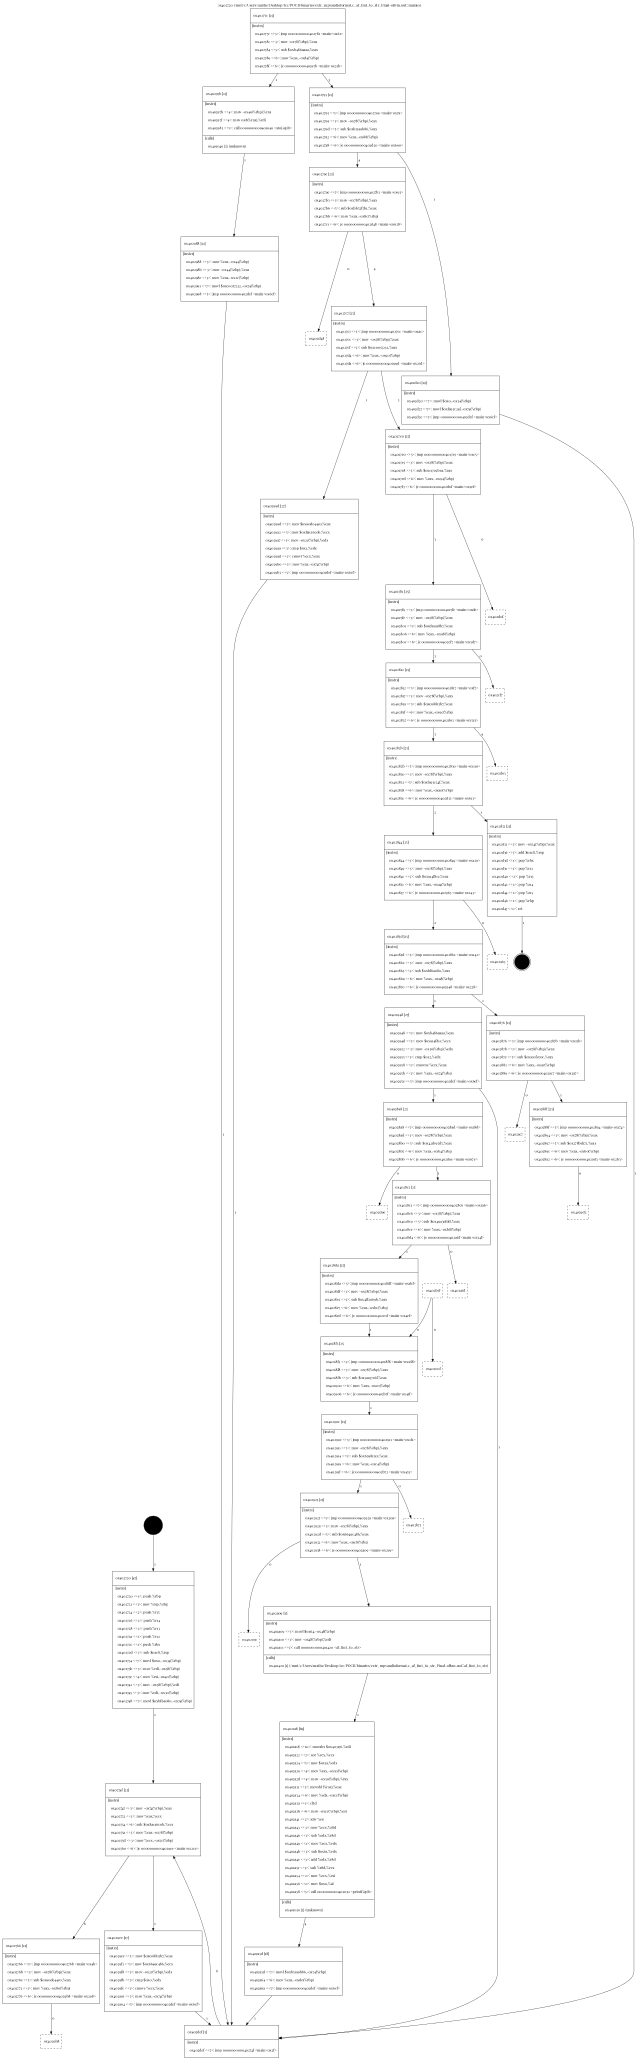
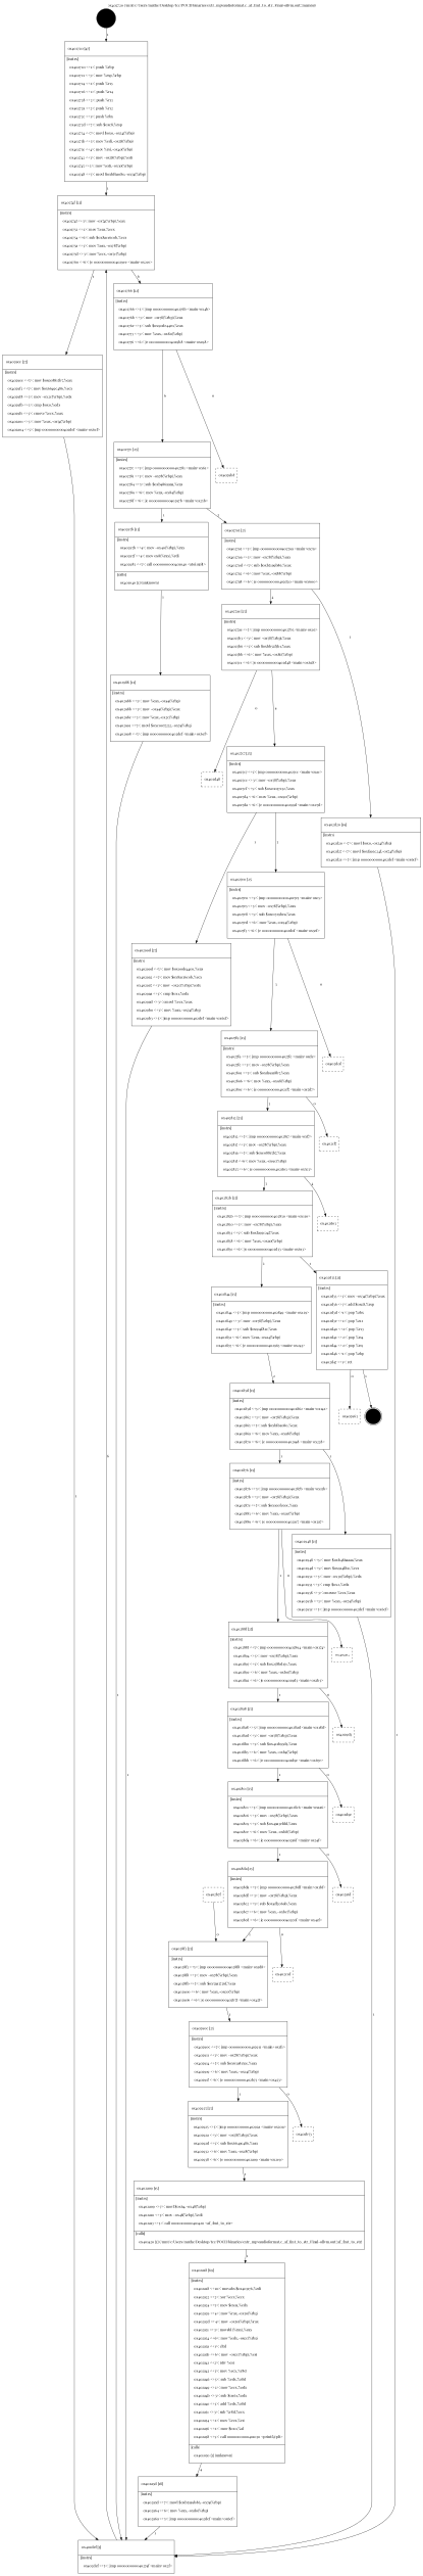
  digraph {
    fontname="Playfair Display"
    label="0x402720 (/mnt/c/Users/mathe/Desktop/tcc/POCII/binaries/extr_mpvaudioformat.c_af_fmt_to_str_Final-ollvm.out::main(0))"
    labelloc=t
    node [fontname="Playfair Display" shape=record]
    edge [fontname="Playfair Display"]
    Entry [fillcolor=black height=0.3 shape=circle style=filled width=0.3]
    n2 [label="{\n     0x402720 [47]\l\n     | [instrs]\l\n     &nbsp;&nbsp;0x402720 \<+1\>: push %rbp\l\n     &nbsp;&nbsp;0x402721 \<+3\>: mov %rsp,%rbp\l\n     &nbsp;&nbsp;0x402724 \<+2\>: push %r15\l\n     &nbsp;&nbsp;0x402726 \<+2\>: push %r14\l\n     &nbsp;&nbsp;0x402728 \<+2\>: push %r13\l\n     &nbsp;&nbsp;0x40272a \<+2\>: push %r12\l\n     &nbsp;&nbsp;0x40272c \<+1\>: push %rbx\l\n     &nbsp;&nbsp;0x40272d \<+7\>: sub $0xc8,%rsp\l\n     &nbsp;&nbsp;0x402734 \<+7\>: movl $0x0,-0x34(%rbp)\l\n     &nbsp;&nbsp;0x40273b \<+3\>: mov %edi,-0x38(%rbp)\l\n     &nbsp;&nbsp;0x40273e \<+4\>: mov %rsi,-0x40(%rbp)\l\n     &nbsp;&nbsp;0x402742 \<+3\>: mov -0x38(%rbp),%edi\l\n     &nbsp;&nbsp;0x402745 \<+3\>: mov %edi,-0x30(%rbp)\l\n     &nbsp;&nbsp;0x402748 \<+7\>: movl $0xbf6a080,-0x74(%rbp)\l\n  }"]
    n3 [label="{\n     0x40274f [23]\l\n     | [instrs]\l\n     &nbsp;&nbsp;0x40274f \<+3\>: mov -0x74(%rbp),%eax\l\n     &nbsp;&nbsp;0x402752 \<+2\>: mov %eax,%ecx\l\n     &nbsp;&nbsp;0x402754 \<+6\>: sub $0x8ac16c0b,%ecx\l\n     &nbsp;&nbsp;0x40275a \<+3\>: mov %eax,-0x78(%rbp)\l\n     &nbsp;&nbsp;0x40275d \<+3\>: mov %ecx,-0x7c(%rbp)\l\n     &nbsp;&nbsp;0x402760 \<+6\>: je 00000000004029ee \<main+0x2ce\>\l\n  }"]
    n4 [label="{\n     0x4029ee [27]\l\n     | [instrs]\l\n     &nbsp;&nbsp;0x4029ee \<+5\>: mov $0xe08815b7,%eax\l\n     &nbsp;&nbsp;0x4029f3 \<+5\>: mov $0x6649c486,%ecx\l\n     &nbsp;&nbsp;0x4029f8 \<+3\>: mov -0x2c(%rbp),%edx\l\n     &nbsp;&nbsp;0x4029fb \<+3\>: cmp $0x0,%edx\l\n     &nbsp;&nbsp;0x4029fe \<+3\>: cmove %ecx,%eax\l\n     &nbsp;&nbsp;0x402a01 \<+3\>: mov %eax,-0x74(%rbp)\l\n     &nbsp;&nbsp;0x402a04 \<+5\>: jmp 0000000000402def \<main+0x6cf\>\l\n  }"]
    n5 [label="{\n     0x402766 [22]\l\n     | [instrs]\l\n     &nbsp;&nbsp;0x402766 \<+5\>: jmp 000000000040276b \<main+0x4b\>\l\n     &nbsp;&nbsp;0x40276b \<+3\>: mov -0x78(%rbp),%eax\l\n     &nbsp;&nbsp;0x40276e \<+5\>: sub $0x90de44e0,%eax\l\n     &nbsp;&nbsp;0x402773 \<+3\>: mov %eax,-0x80(%rbp)\l\n     &nbsp;&nbsp;0x402776 \<+6\>: je 00000000004029b8 \<main+0x298\>\l\n  }"]
    n6 [label="{\n     0x402def [5]\l\n     | [instrs]\l\n     &nbsp;&nbsp;0x402def \<+5\>: jmp 000000000040274f \<main+0x2f\>\l\n  }"]
    n7 [label="{\n     0x4029b8\l\n  }" style=dashed]
    n8 [label="{\n     0x40277c [25]\l\n     | [instrs]\l\n     &nbsp;&nbsp;0x40277c \<+5\>: jmp 0000000000402781 \<main+0x61\>\l\n     &nbsp;&nbsp;0x402781 \<+3\>: mov -0x78(%rbp),%eax\l\n     &nbsp;&nbsp;0x402784 \<+5\>: sub $0xb486aaaa,%eax\l\n     &nbsp;&nbsp;0x402789 \<+6\>: mov %eax,-0x84(%rbp)\l\n     &nbsp;&nbsp;0x40278f \<+6\>: je 000000000040297b \<main+0x25b\>\l\n  }"]
    n9 [label="{\n     0x40297b [13]\l\n     | [instrs]\l\n     &nbsp;&nbsp;0x40297b \<+4\>: mov -0x40(%rbp),%rax\l\n     &nbsp;&nbsp;0x40297f \<+4\>: mov 0x8(%rax),%rdi\l\n     &nbsp;&nbsp;0x402983 \<+5\>: call 0000000000401040 \<atoi@plt\>\l\n     | [calls]\l\n     &nbsp;&nbsp;0x401040 \{1\} (unknown)\l\n  }"]
    n10 [label="{\n     0x402795 [25]\l\n     | [instrs]\l\n     &nbsp;&nbsp;0x402795 \<+5\>: jmp 000000000040279a \<main+0x7a\>\l\n     &nbsp;&nbsp;0x40279a \<+3\>: mov -0x78(%rbp),%eax\l\n     &nbsp;&nbsp;0x40279d \<+5\>: sub $0xb51a9b86,%eax\l\n     &nbsp;&nbsp;0x4027a2 \<+6\>: mov %eax,-0x88(%rbp)\l\n     &nbsp;&nbsp;0x4027a8 \<+6\>: je 0000000000402d20 \<main+0x600\>\l\n  }"]
    Exit [fillcolor=black height=0.3 peripheries=2 shape=circle style=filled width=0.3]
    n12 [label="{\n     0x402988 [21]\l\n     | [instrs]\l\n     &nbsp;&nbsp;0x402988 \<+3\>: mov %eax,-0x44(%rbp)\l\n     &nbsp;&nbsp;0x40298b \<+3\>: mov -0x44(%rbp),%eax\l\n     &nbsp;&nbsp;0x40298e \<+3\>: mov %eax,-0x2c(%rbp)\l\n     &nbsp;&nbsp;0x402991 \<+7\>: movl $0xc0057232,-0x74(%rbp)\l\n     &nbsp;&nbsp;0x402998 \<+5\>: jmp 0000000000402def \<main+0x6cf\>\l\n  }"]
    n13 [label="{\n     0x402d20 [19]\l\n     | [instrs]\l\n     &nbsp;&nbsp;0x402d20 \<+7\>: movl $0x0,-0x34(%rbp)\l\n     &nbsp;&nbsp;0x402d27 \<+7\>: movl $0xfa93c24f,-0x74(%rbp)\l\n     &nbsp;&nbsp;0x402d2e \<+5\>: jmp 0000000000402def \<main+0x6cf\>\l\n  }"]
    n14 [label="{\n     0x4027ae [25]\l\n     | [instrs]\l\n     &nbsp;&nbsp;0x4027ae \<+5\>: jmp 00000000004027b3 \<main+0x93\>\l\n     &nbsp;&nbsp;0x4027b3 \<+3\>: mov -0x78(%rbp),%eax\l\n     &nbsp;&nbsp;0x4027b6 \<+5\>: sub $0xbb52f5b1,%eax\l\n     &nbsp;&nbsp;0x4027bb \<+6\>: mov %eax,-0x8c(%rbp)\l\n     &nbsp;&nbsp;0x4027c1 \<+6\>: je 0000000000402d48 \<main+0x628\>\l\n  }"]
    n15 [label="{\n     0x402a5d [18]\l\n     | [instrs]\l\n     &nbsp;&nbsp;0x402a5d \<+7\>: movl $0xb51a9b86,-0x74(%rbp)\l\n     &nbsp;&nbsp;0x402a64 \<+6\>: mov %eax,-0xd0(%rbp)\l\n     &nbsp;&nbsp;0x402a6a \<+5\>: jmp 0000000000402def \<main+0x6cf\>\l\n  }"]
    n16 [label="{\n     0x402d48\l\n  }" style=dashed]
    n17 [label="{\n     0x4027c7 [25]\l\n     | [instrs]\l\n     &nbsp;&nbsp;0x4027c7 \<+5\>: jmp 00000000004027cc \<main+0xac\>\l\n     &nbsp;&nbsp;0x4027cc \<+3\>: mov -0x78(%rbp),%eax\l\n     &nbsp;&nbsp;0x4027cf \<+5\>: sub $0xc0057232,%eax\l\n     &nbsp;&nbsp;0x4027d4 \<+6\>: mov %eax,-0x90(%rbp)\l\n     &nbsp;&nbsp;0x4027da \<+6\>: je 000000000040299d \<main+0x27d\>\l\n  }"]
    n18 [label="{\n     0x402a18 [69]\l\n     | [instrs]\l\n     &nbsp;&nbsp;0x402a18 \<+10\>: movabs $0x403176,%rdi\l\n     &nbsp;&nbsp;0x402a22 \<+2\>: xor %ecx,%ecx\l\n     &nbsp;&nbsp;0x402a24 \<+5\>: mov $0x1a,%edx\l\n     &nbsp;&nbsp;0x402a29 \<+4\>: mov %rax,-0x50(%rbp)\l\n     &nbsp;&nbsp;0x402a2d \<+4\>: mov -0x50(%rbp),%rax\l\n     &nbsp;&nbsp;0x402a31 \<+3\>: movsbl (%rax),%eax\l\n     &nbsp;&nbsp;0x402a34 \<+6\>: mov %edx,-0xcc(%rbp)\l\n     &nbsp;&nbsp;0x402a3a \<+1\>: cltd\l\n     &nbsp;&nbsp;0x402a3b \<+6\>: mov -0xcc(%rbp),%esi\l\n     &nbsp;&nbsp;0x402a41 \<+2\>: idiv %esi\l\n     &nbsp;&nbsp;0x402a43 \<+3\>: mov %ecx,%r8d\l\n     &nbsp;&nbsp;0x402a46 \<+3\>: sub %edx,%r8d\l\n     &nbsp;&nbsp;0x402a49 \<+2\>: mov %ecx,%edx\l\n     &nbsp;&nbsp;0x402a4b \<+3\>: sub $0x61,%edx\l\n     &nbsp;&nbsp;0x402a4e \<+3\>: add %edx,%r8d\l\n     &nbsp;&nbsp;0x402a51 \<+3\>: sub %r8d,%ecx\l\n     &nbsp;&nbsp;0x402a54 \<+2\>: mov %ecx,%esi\l\n     &nbsp;&nbsp;0x402a56 \<+2\>: mov $0x0,%al\l\n     &nbsp;&nbsp;0x402a58 \<+5\>: call 0000000000401030 \<printf@plt\>\l\n     | [calls]\l\n     &nbsp;&nbsp;0x401030 \{1\} (unknown)\l\n  }"]
    n19 [label="{\n     0x40299d [27]\l\n     | [instrs]\l\n     &nbsp;&nbsp;0x40299d \<+5\>: mov $0x90de44e0,%eax\l\n     &nbsp;&nbsp;0x4029a2 \<+5\>: mov $0x8ac16c0b,%ecx\l\n     &nbsp;&nbsp;0x4029a7 \<+3\>: mov -0x2c(%rbp),%edx\l\n     &nbsp;&nbsp;0x4029aa \<+3\>: cmp $0x1,%edx\l\n     &nbsp;&nbsp;0x4029ad \<+3\>: cmovl %ecx,%eax\l\n     &nbsp;&nbsp;0x4029b0 \<+3\>: mov %eax,-0x74(%rbp)\l\n     &nbsp;&nbsp;0x4029b3 \<+5\>: jmp 0000000000402def \<main+0x6cf\>\l\n  }"]
    n20 [label="{\n     0x4027e0 [25]\l\n     | [instrs]\l\n     &nbsp;&nbsp;0x4027e0 \<+5\>: jmp 00000000004027e5 \<main+0xc5\>\l\n     &nbsp;&nbsp;0x4027e5 \<+3\>: mov -0x78(%rbp),%eax\l\n     &nbsp;&nbsp;0x4027e8 \<+5\>: sub $0xc1729bea,%eax\l\n     &nbsp;&nbsp;0x4027ed \<+6\>: mov %eax,-0x94(%rbp)\l\n     &nbsp;&nbsp;0x4027f3 \<+6\>: je 0000000000402d0f \<main+0x5ef\>\l\n  }"]
-   n21 [label="{\n     0x40293e\l\n  }" style=dashed]
    n22 [label="{\n     0x402d0f\l\n  }" style=dashed]
    n23 [label="{\n     0x4027f9 [25]\l\n     | [instrs]\l\n     &nbsp;&nbsp;0x4027f9 \<+5\>: jmp 00000000004027fe \<main+0xde\>\l\n     &nbsp;&nbsp;0x4027fe \<+3\>: mov -0x78(%rbp),%eax\l\n     &nbsp;&nbsp;0x402801 \<+5\>: sub $0xd19a18b7,%eax\l\n     &nbsp;&nbsp;0x402806 \<+6\>: mov %eax,-0x98(%rbp)\l\n     &nbsp;&nbsp;0x40280c \<+6\>: je 0000000000402cf7 \<main+0x5d7\>\l\n  }"]
    n24 [label="{\n     0x402a09 [15]\l\n     | [instrs]\l\n     &nbsp;&nbsp;0x402a09 \<+7\>: movl $0x64,-0x48(%rbp)\l\n     &nbsp;&nbsp;0x402a10 \<+3\>: mov -0x48(%rbp),%edi\l\n     &nbsp;&nbsp;0x402a13 \<+5\>: call 0000000000401420 \<af_fmt_to_str\>\l\n     | [calls]\l\n     &nbsp;&nbsp;0x401420 \{1\} (/mnt/c/Users/mathe/Desktop/tcc/POCII/binaries/extr_mpvaudioformat.c_af_fmt_to_str_Final-ollvm.out::af_fmt_to_str)\l\n  }"]
    n25 [label="{\n     0x402cf7\l\n  }" style=dashed]
    n26 [label="{\n     0x402812 [25]\l\n     | [instrs]\l\n     &nbsp;&nbsp;0x402812 \<+5\>: jmp 0000000000402817 \<main+0xf7\>\l\n     &nbsp;&nbsp;0x402817 \<+3\>: mov -0x78(%rbp),%eax\l\n     &nbsp;&nbsp;0x40281a \<+5\>: sub $0xe08815b7,%eax\l\n     &nbsp;&nbsp;0x40281f \<+6\>: mov %eax,-0x9c(%rbp)\l\n     &nbsp;&nbsp;0x402825 \<+6\>: je 0000000000402d03 \<main+0x5e3\>\l\n  }"]
    n27 [label="{\n     0x402925 [25]\l\n     | [instrs]\l\n     &nbsp;&nbsp;0x402925 \<+5\>: jmp 000000000040292a \<main+0x20a\>\l\n     &nbsp;&nbsp;0x40292a \<+3\>: mov -0x78(%rbp),%eax\l\n     &nbsp;&nbsp;0x40292d \<+5\>: sub $0x6649c486,%eax\l\n     &nbsp;&nbsp;0x402932 \<+6\>: mov %eax,-0xc8(%rbp)\l\n     &nbsp;&nbsp;0x402938 \<+6\>: je 0000000000402a09 \<main+0x2e9\>\l\n  }"]
    n28 [label="{\n     0x402d03\l\n  }" style=dashed]
    n29 [label="{\n     0x40282b [25]\l\n     | [instrs]\l\n     &nbsp;&nbsp;0x40282b \<+5\>: jmp 0000000000402830 \<main+0x110\>\l\n     &nbsp;&nbsp;0x402830 \<+3\>: mov -0x78(%rbp),%eax\l\n     &nbsp;&nbsp;0x402833 \<+5\>: sub $0xfa93c24f,%eax\l\n     &nbsp;&nbsp;0x402838 \<+6\>: mov %eax,-0xa0(%rbp)\l\n     &nbsp;&nbsp;0x40283e \<+6\>: je 0000000000402d33 \<main+0x613\>\l\n  }"]
    n30 [label="{\n     0x402b73\l\n  }" style=dashed]
    n31 [label="{\n     0x402d33 [21]\l\n     | [instrs]\l\n     &nbsp;&nbsp;0x402d33 \<+3\>: mov -0x34(%rbp),%eax\l\n     &nbsp;&nbsp;0x402d36 \<+7\>: add $0xc8,%rsp\l\n     &nbsp;&nbsp;0x402d3d \<+1\>: pop %rbx\l\n     &nbsp;&nbsp;0x402d3e \<+2\>: pop %r12\l\n     &nbsp;&nbsp;0x402d40 \<+2\>: pop %r13\l\n     &nbsp;&nbsp;0x402d42 \<+2\>: pop %r14\l\n     &nbsp;&nbsp;0x402d44 \<+2\>: pop %r15\l\n     &nbsp;&nbsp;0x402d46 \<+1\>: pop %rbp\l\n     &nbsp;&nbsp;0x402d47 \<+1\>: ret\l\n  }"]
    n32 [label="{\n     0x402844 [25]\l\n     | [instrs]\l\n     &nbsp;&nbsp;0x402844 \<+5\>: jmp 0000000000402849 \<main+0x129\>\l\n     &nbsp;&nbsp;0x402849 \<+3\>: mov -0x78(%rbp),%eax\l\n     &nbsp;&nbsp;0x40284c \<+5\>: sub $0x914f81c,%eax\l\n     &nbsp;&nbsp;0x402851 \<+6\>: mov %eax,-0xa4(%rbp)\l\n     &nbsp;&nbsp;0x402857 \<+6\>: je 0000000000402963 \<main+0x243\>\l\n  }"]
    n33 [label="{\n     0x40290c [25]\l\n     | [instrs]\l\n     &nbsp;&nbsp;0x40290c \<+5\>: jmp 0000000000402911 \<main+0x1f1\>\l\n     &nbsp;&nbsp;0x402911 \<+3\>: mov -0x78(%rbp),%eax\l\n     &nbsp;&nbsp;0x402914 \<+5\>: sub $0x639815ee,%eax\l\n     &nbsp;&nbsp;0x402919 \<+6\>: mov %eax,-0xc4(%rbp)\l\n     &nbsp;&nbsp;0x40291f \<+6\>: je 0000000000402b73 \<main+0x453\>\l\n  }"]
    n34 [label="{\n     0x402963\l\n  }" style=dashed]
    n35 [label="{\n     0x40285d [25]\l\n     | [instrs]\l\n     &nbsp;&nbsp;0x40285d \<+5\>: jmp 0000000000402862 \<main+0x142\>\l\n     &nbsp;&nbsp;0x402862 \<+3\>: mov -0x78(%rbp),%eax\l\n     &nbsp;&nbsp;0x402865 \<+5\>: sub $0xbf6a080,%eax\l\n     &nbsp;&nbsp;0x40286a \<+6\>: mov %eax,-0xa8(%rbp)\l\n     &nbsp;&nbsp;0x402870 \<+6\>: je 0000000000402948 \<main+0x228\>\l\n  }"]
    n36 [label="{\n     0x402b7f\l\n  }" style=dashed]
    n37 [label="{\n     0x4028f3 [25]\l\n     | [instrs]\l\n     &nbsp;&nbsp;0x4028f3 \<+5\>: jmp 00000000004028f8 \<main+0x1d8\>\l\n     &nbsp;&nbsp;0x4028f8 \<+3\>: mov -0x78(%rbp),%eax\l\n     &nbsp;&nbsp;0x4028fb \<+5\>: sub $0x5aa3726f,%eax\l\n     &nbsp;&nbsp;0x402900 \<+6\>: mov %eax,-0xc0(%rbp)\l\n     &nbsp;&nbsp;0x402906 \<+6\>: je 0000000000402b7f \<main+0x45f\>\l\n  }"]
    n38 [label="{\n     0x402948 [27]\l\n     | [instrs]\l\n     &nbsp;&nbsp;0x402948 \<+5\>: mov $0xb486aaaa,%eax\l\n     &nbsp;&nbsp;0x40294d \<+5\>: mov $0x914f81c,%ecx\l\n     &nbsp;&nbsp;0x402952 \<+3\>: mov -0x30(%rbp),%edx\l\n     &nbsp;&nbsp;0x402955 \<+3\>: cmp $0x2,%edx\l\n     &nbsp;&nbsp;0x402958 \<+3\>: cmovne %ecx,%eax\l\n     &nbsp;&nbsp;0x40295b \<+3\>: mov %eax,-0x74(%rbp)\l\n     &nbsp;&nbsp;0x40295e \<+5\>: jmp 0000000000402def \<main+0x6cf\>\l\n  }"]
    n39 [label="{\n     0x402876 [25]\l\n     | [instrs]\l\n     &nbsp;&nbsp;0x402876 \<+5\>: jmp 000000000040287b \<main+0x15b\>\l\n     &nbsp;&nbsp;0x40287b \<+3\>: mov -0x78(%rbp),%eax\l\n     &nbsp;&nbsp;0x40287e \<+5\>: sub $0x1e0fce0c,%eax\l\n     &nbsp;&nbsp;0x402883 \<+6\>: mov %eax,-0xac(%rbp)\l\n     &nbsp;&nbsp;0x402889 \<+6\>: je 0000000000402ac7 \<main+0x3a7\>\l\n  }"]
    n40 [label="{\n     0x402ac7\l\n  }" style=dashed]
    n41 [label="{\n     0x40288f [25]\l\n     | [instrs]\l\n     &nbsp;&nbsp;0x40288f \<+5\>: jmp 0000000000402894 \<main+0x174\>\l\n     &nbsp;&nbsp;0x402894 \<+3\>: mov -0x78(%rbp),%eax\l\n     &nbsp;&nbsp;0x402897 \<+5\>: sub $0x278bd171,%eax\l\n     &nbsp;&nbsp;0x40289c \<+6\>: mov %eax,-0xb0(%rbp)\l\n     &nbsp;&nbsp;0x4028a2 \<+6\>: je 00000000004029d3 \<main+0x2b3\>\l\n  }"]
    n42 [label="{\n     0x402c0f\l\n  }" style=dashed]
    n43 [label="{\n     0x4029d3\l\n  }" style=dashed]
    n44 [label="{\n     0x4028a8 [25]\l\n     | [instrs]\l\n     &nbsp;&nbsp;0x4028a8 \<+5\>: jmp 00000000004028ad \<main+0x18d\>\l\n     &nbsp;&nbsp;0x4028ad \<+3\>: mov -0x78(%rbp),%eax\l\n     &nbsp;&nbsp;0x4028b0 \<+5\>: sub $0x421b95d5,%eax\l\n     &nbsp;&nbsp;0x4028b5 \<+6\>: mov %eax,-0xb4(%rbp)\l\n     &nbsp;&nbsp;0x4028bb \<+6\>: je 0000000000402d9e \<main+0x67e\>\l\n  }"]
    n45 [label="{\n     0x4028da [25]\l\n     | [instrs]\l\n     &nbsp;&nbsp;0x4028da \<+5\>: jmp 00000000004028df \<main+0x1bf\>\l\n     &nbsp;&nbsp;0x4028df \<+3\>: mov -0x78(%rbp),%eax\l\n     &nbsp;&nbsp;0x4028e2 \<+5\>: sub $0x4ff2069b,%eax\l\n     &nbsp;&nbsp;0x4028e7 \<+6\>: mov %eax,-0xbc(%rbp)\l\n     &nbsp;&nbsp;0x4028ed \<+6\>: je 0000000000402c0f \<main+0x4ef\>\l\n  }"]
    n46 [label="{\n     0x4028c1 [25]\l\n     | [instrs]\l\n     &nbsp;&nbsp;0x4028c1 \<+5\>: jmp 00000000004028c6 \<main+0x1a6\>\l\n     &nbsp;&nbsp;0x4028c6 \<+3\>: mov -0x78(%rbp),%eax\l\n     &nbsp;&nbsp;0x4028c9 \<+5\>: sub $0x49a3efdd,%eax\l\n     &nbsp;&nbsp;0x4028ce \<+6\>: mov %eax,-0xb8(%rbp)\l\n     &nbsp;&nbsp;0x4028d4 \<+6\>: je 0000000000402a6f \<main+0x34f\>\l\n  }"]
    n47 [label="{\n     0x402d9e\l\n  }" style=dashed]
    n48 [label="{\n     0x402a6f\l\n  }" style=dashed]
    Entry -> n2 [label=" 1"]
    n2 -> n3 [label=" 1"]
    n3 -> n4 [label=" 1"]
    n3 -> n5 [label=" 6"]
    n4 -> n6 [label=" 1"]
    n5 -> n7 [label=" 0"]
+   n5 -> n8 [label=" 6"]
    n6 -> n3 [label=" 6"]
    n8 -> n9 [label=" 1"]
    n8 -> n10 [label=" 5"]
    n9 -> n12 [label=" 1"]
    n10 -> n13 [label=" 1"]
    n10 -> n14 [label=" 4"]
    n12 -> n6 [label=" 1"]
    n13 -> n6 [label=" 1"]
    n14 -> n16 [label=" 0"]
    n14 -> n17 [label=" 4"]
    n15 -> n6 [label=" 1"]
    n17 -> n19 [label=" 1"]
    n17 -> n20 [label=" 3"]
    n18 -> n15 [label=" 4"]
    n19 -> n6 [label=" 1"]
    n20 -> n22 [label=" 0"]
    n20 -> n23 [label=" 3"]
    n23 -> n25 [label=" 0"]
    n23 -> n26 [label=" 3"]
    n24 -> n18 [label=" 1"]
    n26 -> n28 [label=" 4"]
    n26 -> n29 [label=" 3"]
-   n27 -> n21 [label=" 0"]
    n27 -> n24 [label=" 1"]
    n29 -> n31 [label=" 1"]
    n29 -> n32 [label=" 2"]
    n31 -> Exit [label=" 1"]
-   n32 -> n34 [label=" 0"]
+   n31 -> n34 [label=" 0"]
    n32 -> n35 [label=" 2"]
    n33 -> n27 [label=" 1"]
    n33 -> n30 [label=" 0"]
    n35 -> n38 [label=" 1"]
    n35 -> n39 [label=" 1"]
    n36 -> n37 [label=" 0"]
    n37 -> n33 [label=" 1"]
    n38 -> n6 [label=" 1"]
    n39 -> n40 [label=" 0"]
    n39 -> n41 [label=" 1"]
    n41 -> n43 [label=" 0"]
-   n38 -> n44 [label=" 1"]
+   n41 -> n44 [label=" 1"]
    n44 -> n46 [label=" 1"]
    n44 -> n47 [label=" 0"]
    n45 -> n37 [label=" 1"]
-   n36 -> n42 [label=" 0"]
+   n45 -> n42 [label=" 0"]
    n46 -> n45 [label=" 1"]
    n46 -> n48 [label=" 0"]
  }
